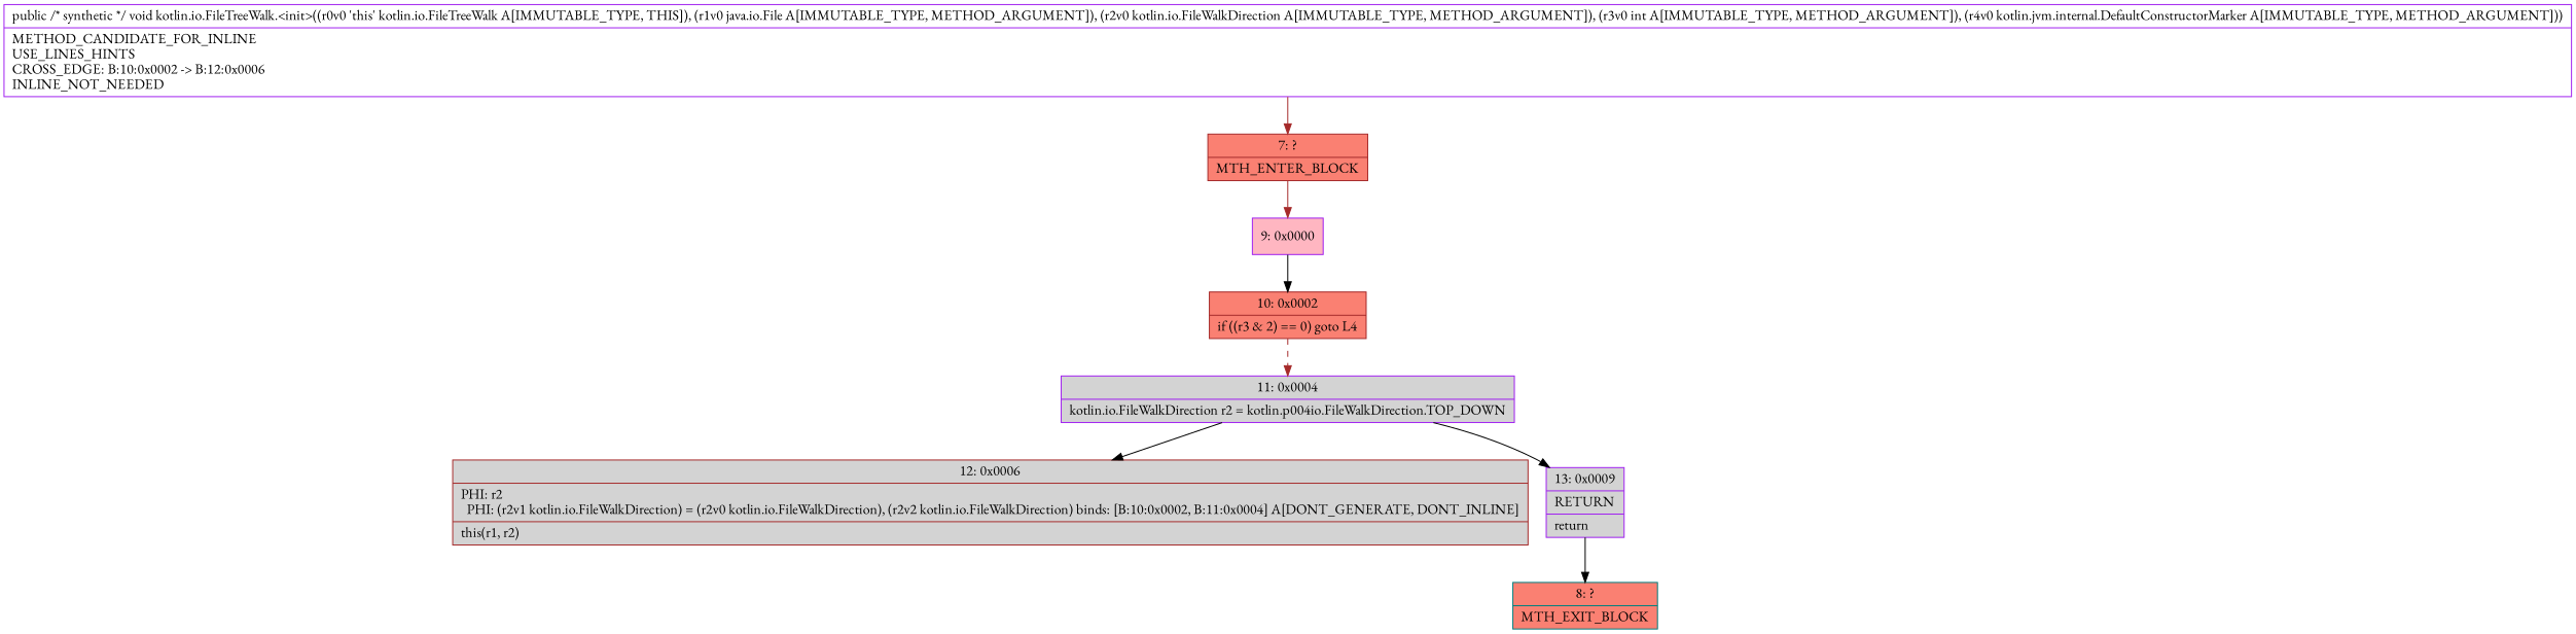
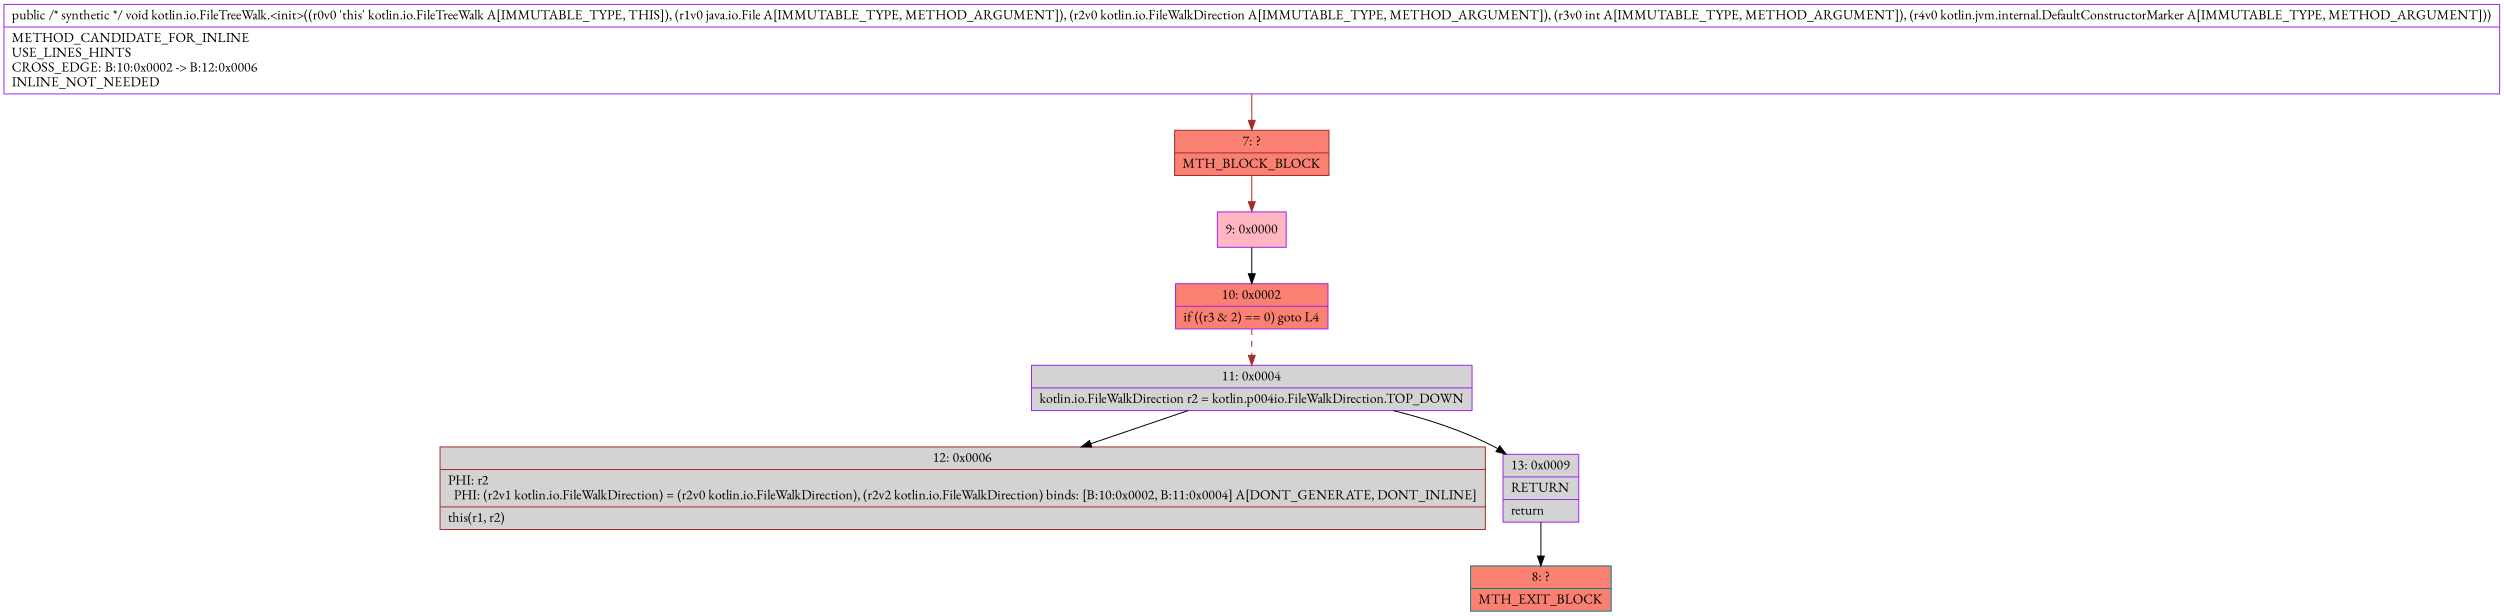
  digraph {
    fontname="EB Garamond"
    node [color=purple fillcolor=salmon fontname="EB Garamond" shape=record style=filled]
    edge [color=black fontname="EB Garamond"]
-   n1 [color=brown label="{7\:\ ?|MTH_ENTER_BLOCK\l}"]
+   n1 [color=brown label="{7\:\ ?|MTH_BLOCK_BLOCK\l}"]
    n2 [fillcolor=lightpink label="{9\:\ 0x0000}"]
-   n3 [color=brown label="{10\:\ 0x0002|if ((r3 & 2) == 0) goto L4\l}"]
+   n3 [label="{10\:\ 0x0002|if ((r3 & 2) == 0) goto L4\l}"]
    n4 [fillcolor=lightgrey label="{11\:\ 0x0004|kotlin.io.FileWalkDirection r2 = kotlin.p004io.FileWalkDirection.TOP_DOWN\l}"]
    n5 [color=brown fillcolor=lightgrey label="{12\:\ 0x0006|PHI: r2 \l  PHI: (r2v1 kotlin.io.FileWalkDirection) = (r2v0 kotlin.io.FileWalkDirection), (r2v2 kotlin.io.FileWalkDirection) binds: [B:10:0x0002, B:11:0x0004] A[DONT_GENERATE, DONT_INLINE]\l|this(r1, r2)\l}"]
    n6 [fillcolor=lightgrey label="{13\:\ 0x0009|RETURN\l|return\l}"]
    n7 [color=teal label="{8\:\ ?|MTH_EXIT_BLOCK\l}"]
    n8 [fillcolor=white label="{public \/* synthetic *\/ void kotlin.io.FileTreeWalk.\<init\>((r0v0 'this' kotlin.io.FileTreeWalk A[IMMUTABLE_TYPE, THIS]), (r1v0 java.io.File A[IMMUTABLE_TYPE, METHOD_ARGUMENT]), (r2v0 kotlin.io.FileWalkDirection A[IMMUTABLE_TYPE, METHOD_ARGUMENT]), (r3v0 int A[IMMUTABLE_TYPE, METHOD_ARGUMENT]), (r4v0 kotlin.jvm.internal.DefaultConstructorMarker A[IMMUTABLE_TYPE, METHOD_ARGUMENT]))  | METHOD_CANDIDATE_FOR_INLINE\lUSE_LINES_HINTS\lCROSS_EDGE: B:10:0x0002 \-\> B:12:0x0006\lINLINE_NOT_NEEDED\l}"]
    n1 -> n2 [color=brown]
    n2 -> n3
    n3 -> n4 [color=brown style=dashed]
    n4 -> n5
    n4 -> n6
    n6 -> n7
    n8 -> n1 [color=brown]
  }
